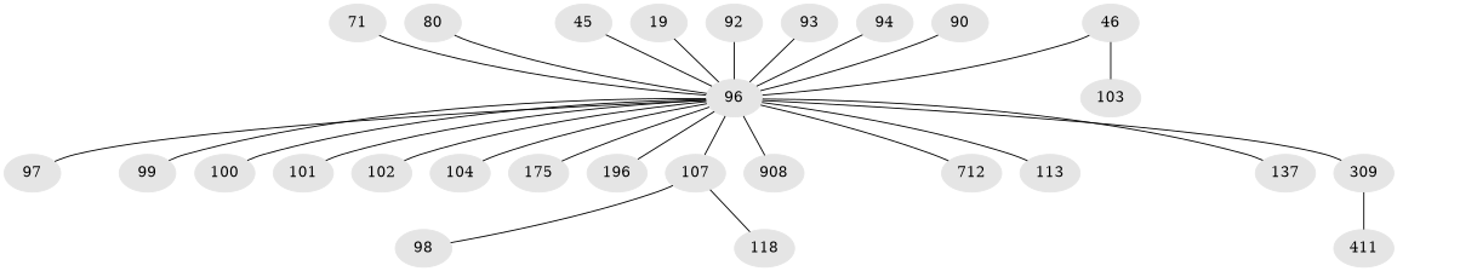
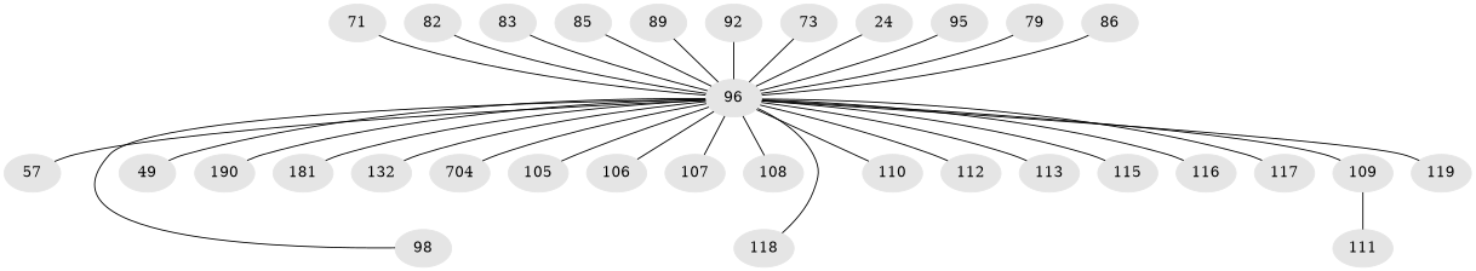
  graph {
    node [color=gray90 style=filled]
    96 [super="+61+91+44+49+53+69+88+59+62+64+73+68+70+78+80+72+74+75+77"]
-   97
+   97 [label=57]
    98
-   99
-   100
-   101
-   102
-   104
-   105 [label=175]
-   106 [label=196]
+   99 [label=49]
+   100 [label=190]
+   101 [label=181]
+   102 [label=132]
+   104 [label=704]
+   105
+   106
    107
-   108 [label=908]
-   109 [label=309]
-   112 [label=712]
+   108
+   109
+   110
+   112
    113
-   117 [label=137]
+   115
+   116
+   117
    118
+   119
+   79
    n23 [label=71]
-   82 [label=80]
-   85 [label=45]
-   86 [label=46]
-   103
-   89 [label=19]
+   82
+   83
+   85
+   86
+   89
    92
-   93
-   94
-   95 [label=90]
-   111 [label=411]
+   93 [label=73]
+   94 [label=24]
+   95
+   111
    96 -- 97
-   107 -- 98
+   96 -- 98
    96 -- 99
    96 -- 100
    96 -- 101
    96 -- 102
    96 -- 104
    96 -- 105
    96 -- 106
    96 -- 107
    96 -- 108
    96 -- 109
+   96 -- 110
    96 -- 112
    96 -- 113
+   96 -- 115
+   96 -- 116
    96 -- 117
-   107 -- 118
+   96 -- 118
+   96 -- 119
    109 -- 111
+   79 -- 96
    n23 -- 96
    82 -- 96
+   83 -- 96
    85 -- 96
    86 -- 96
-   86 -- 103
    89 -- 96
    92 -- 96
    93 -- 96
    94 -- 96
    95 -- 96
  }
